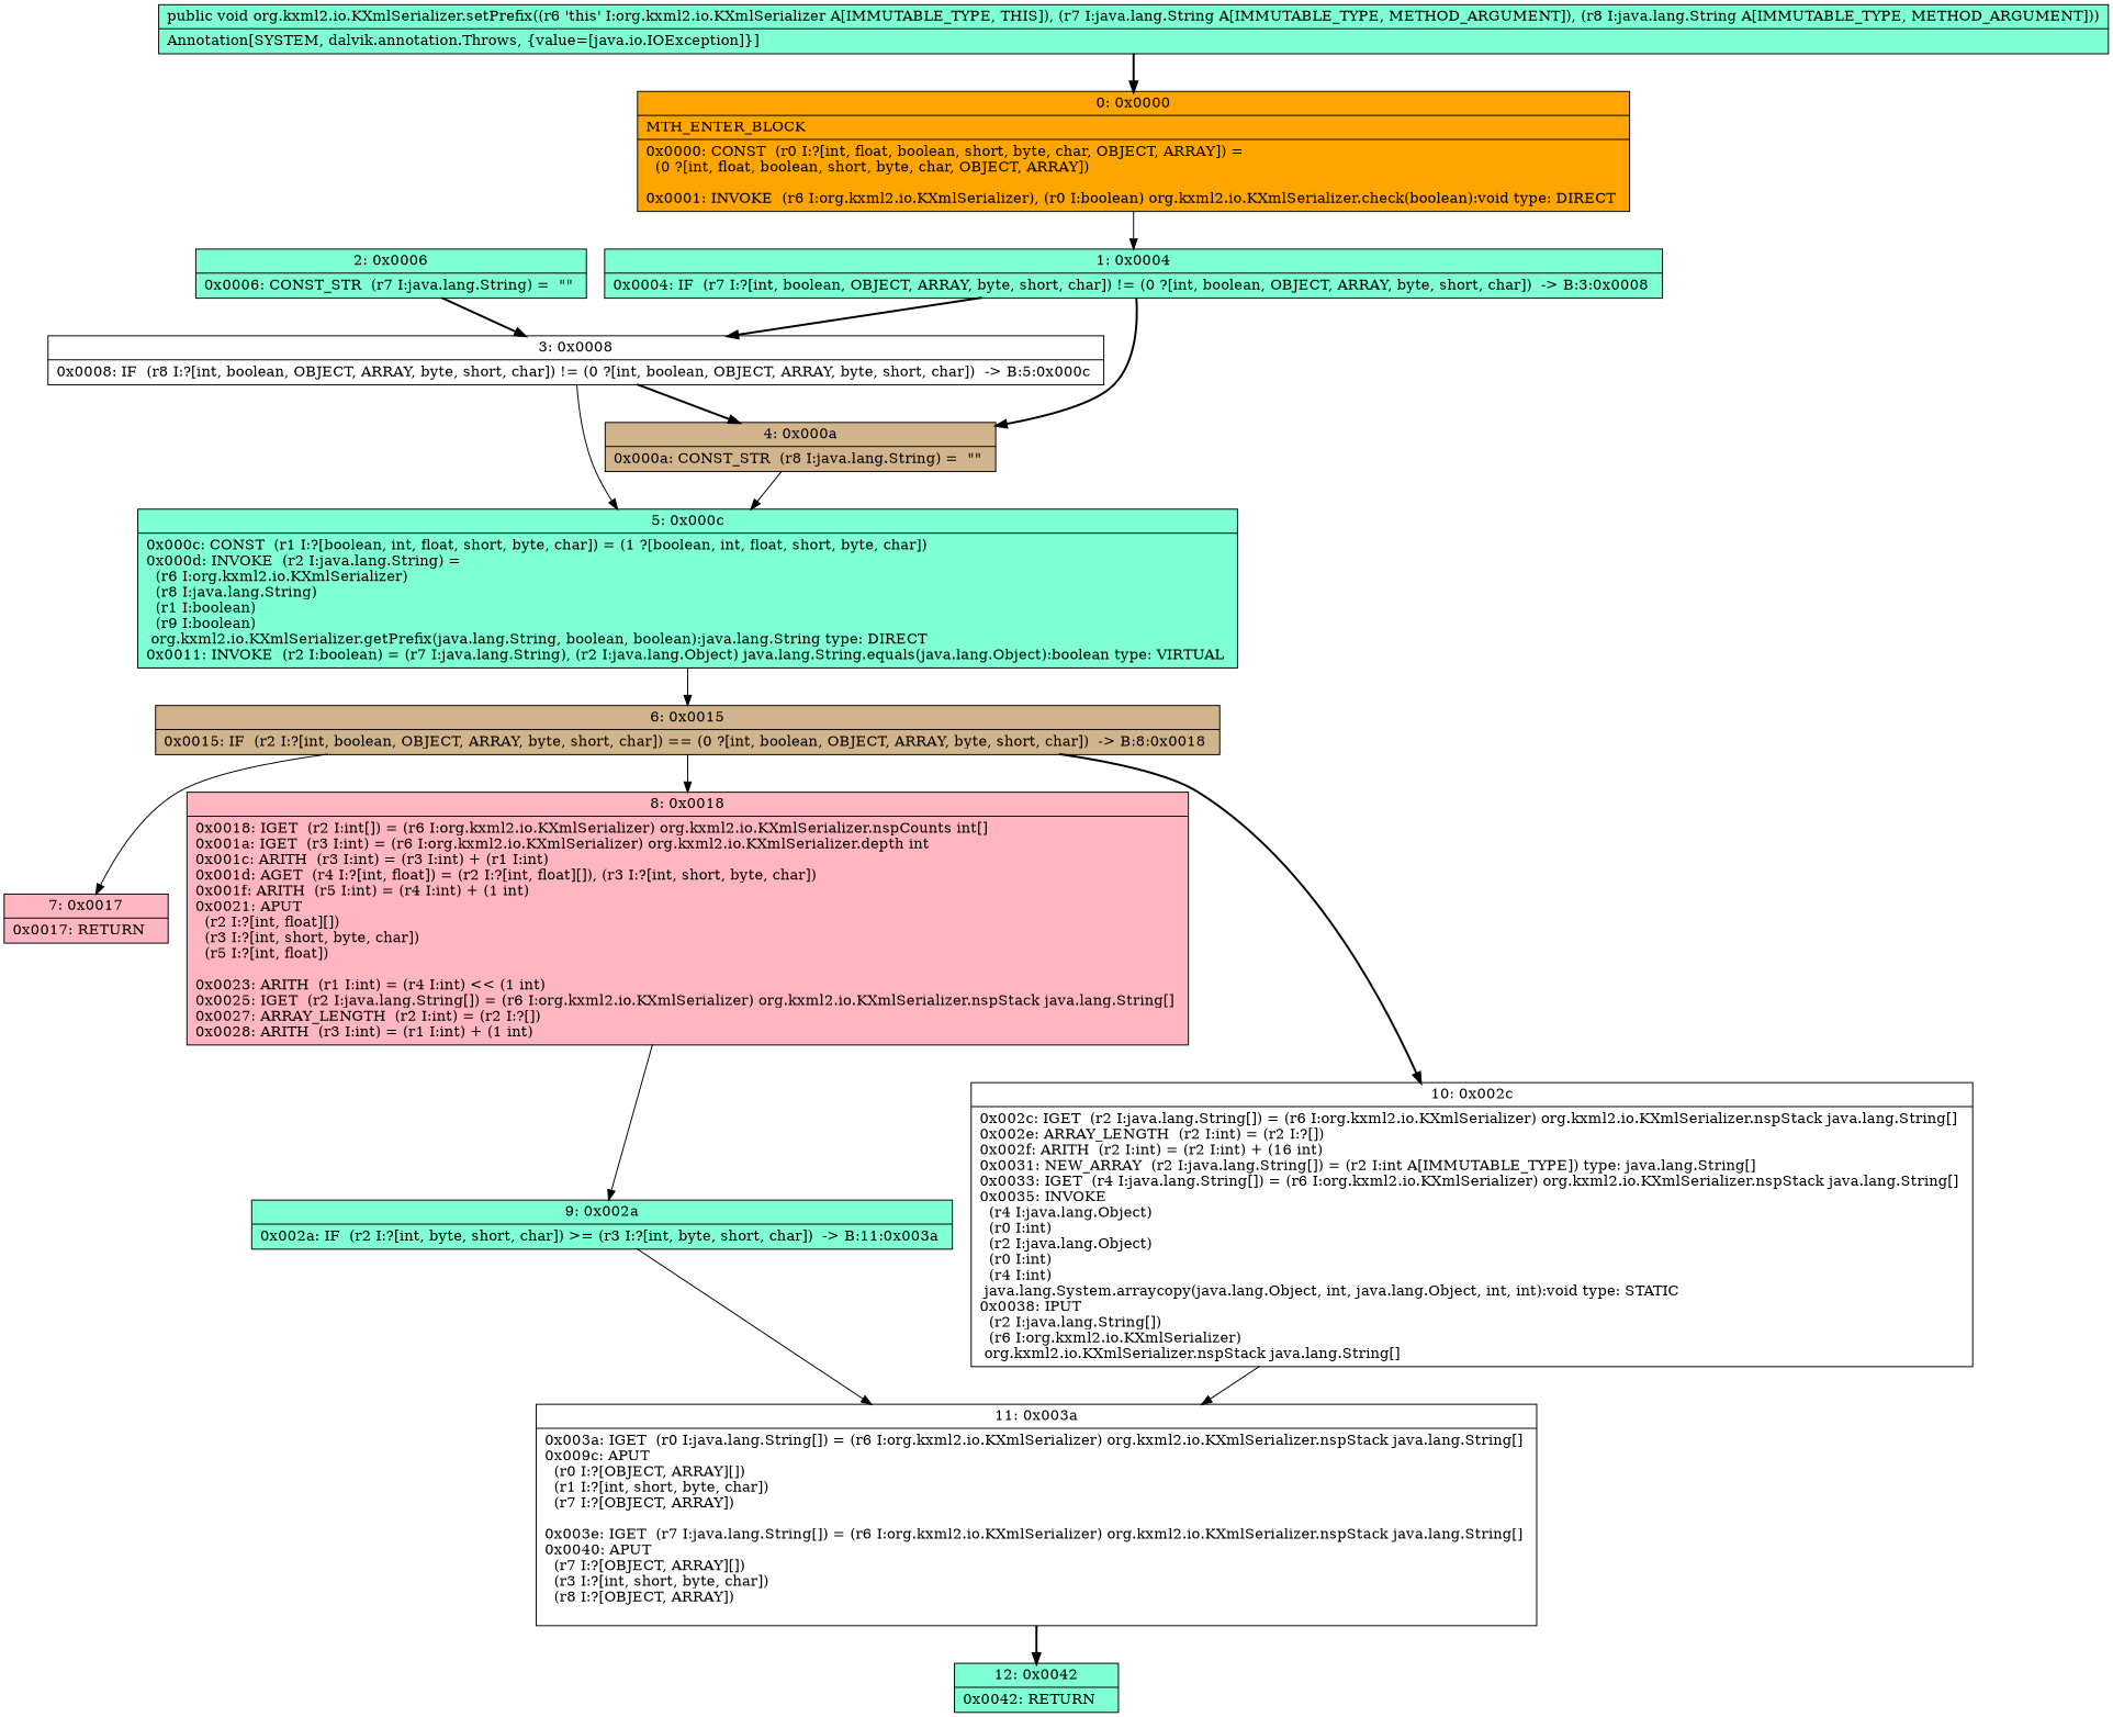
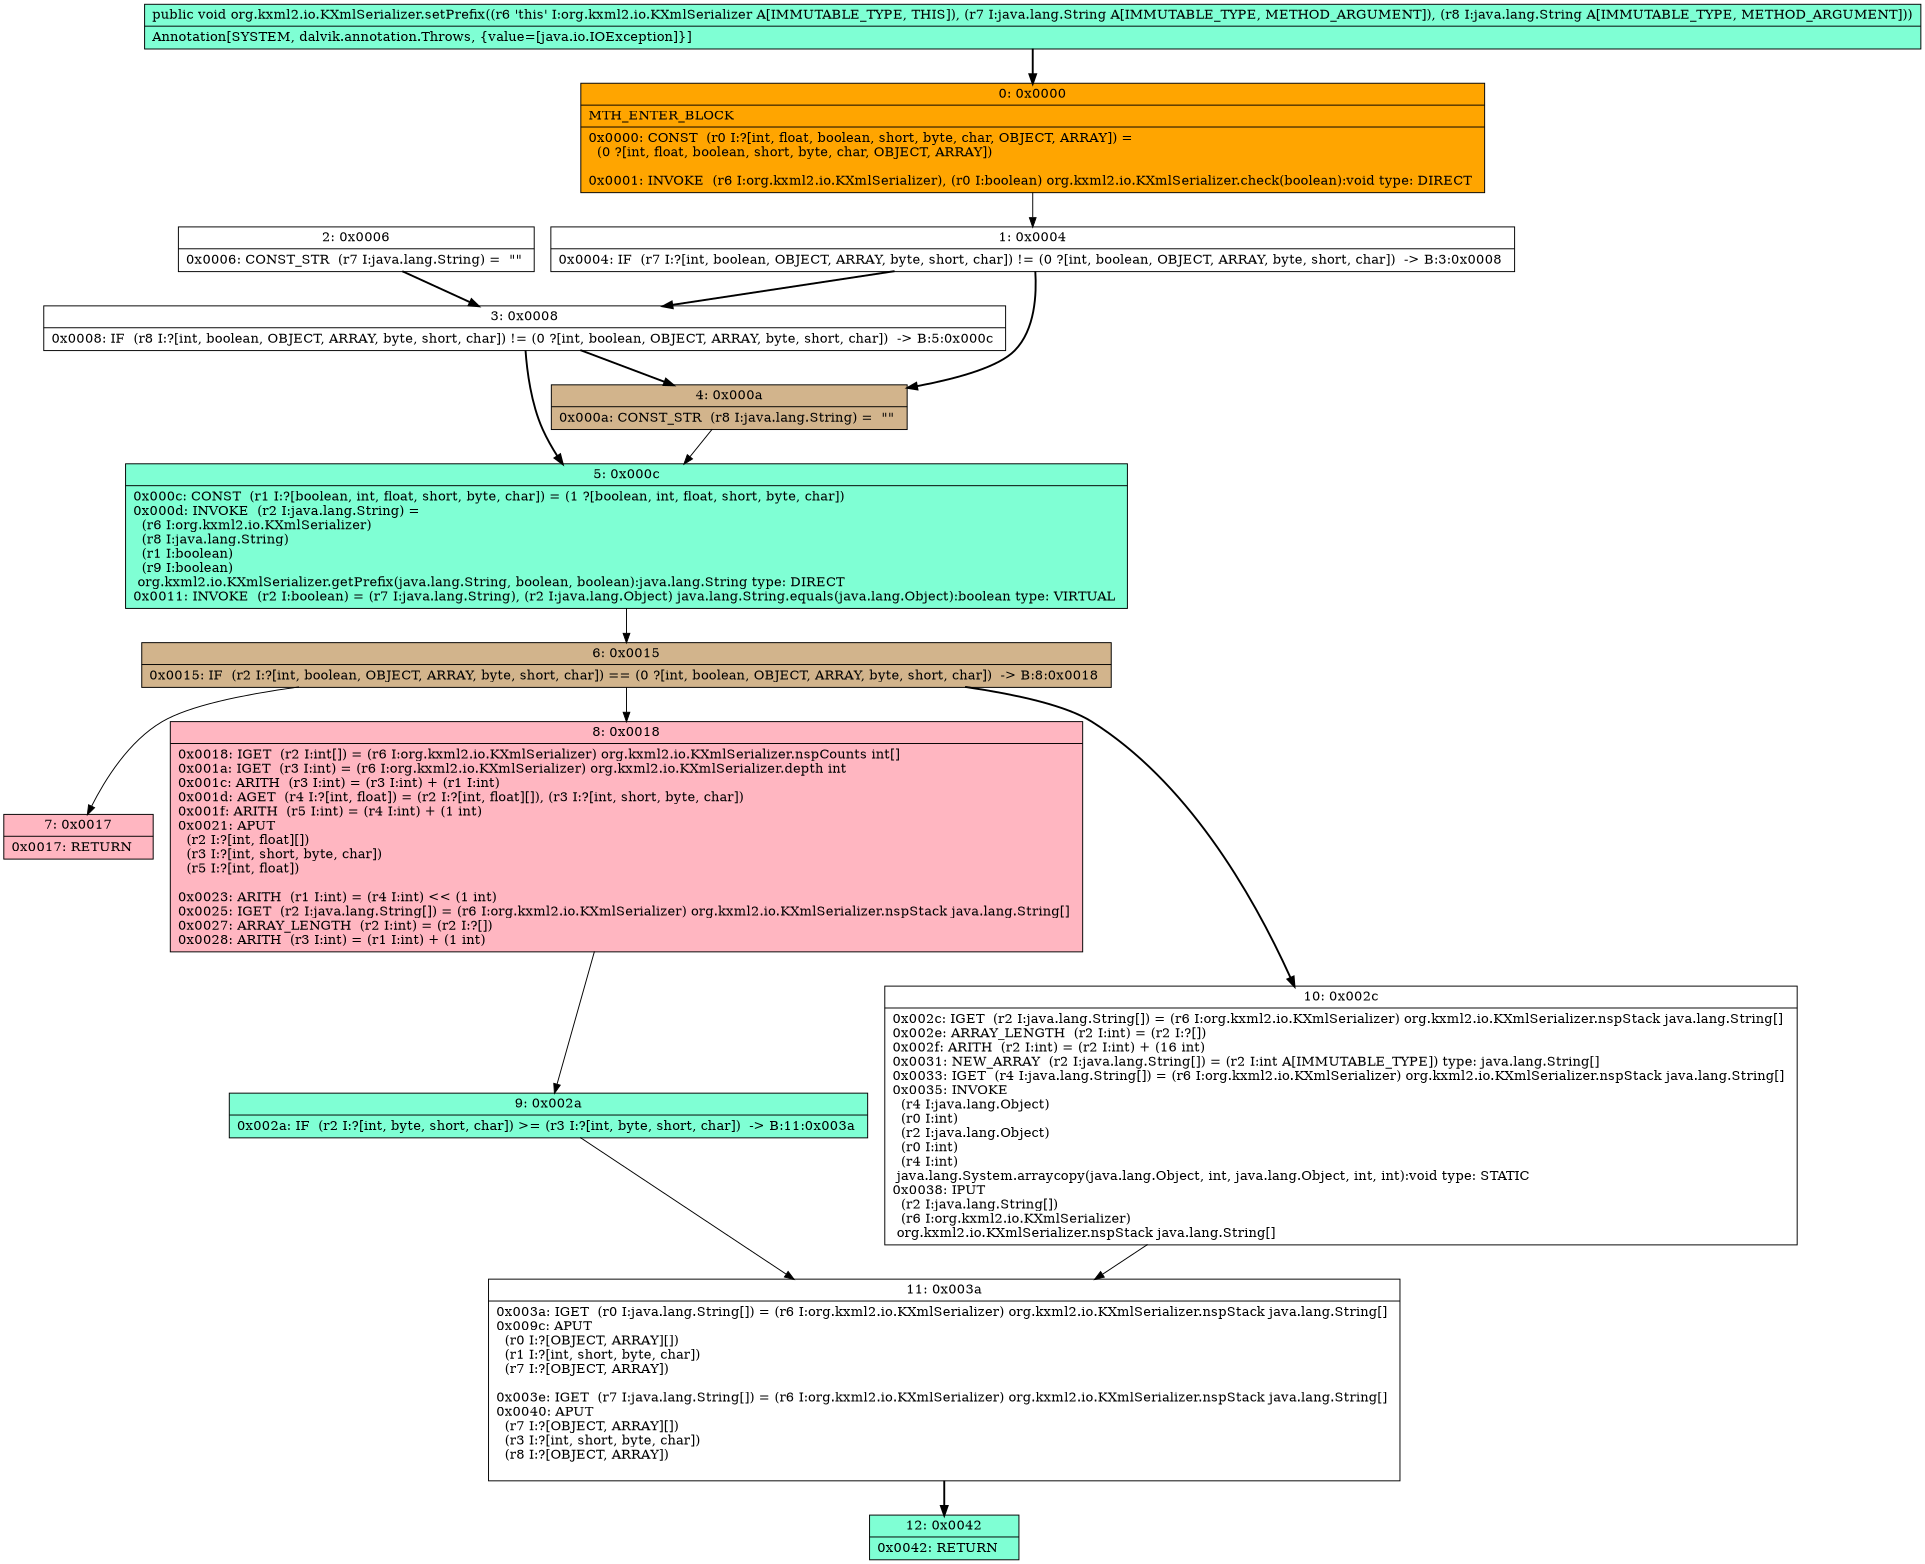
  digraph {
    node [fillcolor=aquamarine shape=record style=filled]
    edge [style=solid]
    n1 [fillcolor=orange label="{0\:\ 0x0000|MTH_ENTER_BLOCK\l|0x0000: CONST  (r0 I:?[int, float, boolean, short, byte, char, OBJECT, ARRAY]) = \l  (0 ?[int, float, boolean, short, byte, char, OBJECT, ARRAY])\l \l0x0001: INVOKE  (r6 I:org.kxml2.io.KXmlSerializer), (r0 I:boolean) org.kxml2.io.KXmlSerializer.check(boolean):void type: DIRECT \l}"]
-   n2 [label="{1\:\ 0x0004|0x0004: IF  (r7 I:?[int, boolean, OBJECT, ARRAY, byte, short, char]) != (0 ?[int, boolean, OBJECT, ARRAY, byte, short, char])  \-\> B:3:0x0008 \l}"]
+   n2 [fillcolor=white label="{1\:\ 0x0004|0x0004: IF  (r7 I:?[int, boolean, OBJECT, ARRAY, byte, short, char]) != (0 ?[int, boolean, OBJECT, ARRAY, byte, short, char])  \-\> B:3:0x0008 \l}"]
    n3 [fillcolor=white label="{3\:\ 0x0008|0x0008: IF  (r8 I:?[int, boolean, OBJECT, ARRAY, byte, short, char]) != (0 ?[int, boolean, OBJECT, ARRAY, byte, short, char])  \-\> B:5:0x000c \l}"]
    n4 [fillcolor=tan label="{4\:\ 0x000a|0x000a: CONST_STR  (r8 I:java.lang.String) =  \"\" \l}"]
-   n5 [label="{2\:\ 0x0006|0x0006: CONST_STR  (r7 I:java.lang.String) =  \"\" \l}"]
+   n5 [fillcolor=white label="{2\:\ 0x0006|0x0006: CONST_STR  (r7 I:java.lang.String) =  \"\" \l}"]
    n6 [label="{5\:\ 0x000c|0x000c: CONST  (r1 I:?[boolean, int, float, short, byte, char]) = (1 ?[boolean, int, float, short, byte, char]) \l0x000d: INVOKE  (r2 I:java.lang.String) = \l  (r6 I:org.kxml2.io.KXmlSerializer)\l  (r8 I:java.lang.String)\l  (r1 I:boolean)\l  (r9 I:boolean)\l org.kxml2.io.KXmlSerializer.getPrefix(java.lang.String, boolean, boolean):java.lang.String type: DIRECT \l0x0011: INVOKE  (r2 I:boolean) = (r7 I:java.lang.String), (r2 I:java.lang.Object) java.lang.String.equals(java.lang.Object):boolean type: VIRTUAL \l}"]
    n7 [fillcolor=tan label="{6\:\ 0x0015|0x0015: IF  (r2 I:?[int, boolean, OBJECT, ARRAY, byte, short, char]) == (0 ?[int, boolean, OBJECT, ARRAY, byte, short, char])  \-\> B:8:0x0018 \l}"]
    n8 [fillcolor=lightpink label="{7\:\ 0x0017|0x0017: RETURN   \l}"]
    n9 [fillcolor=lightpink label="{8\:\ 0x0018|0x0018: IGET  (r2 I:int[]) = (r6 I:org.kxml2.io.KXmlSerializer) org.kxml2.io.KXmlSerializer.nspCounts int[] \l0x001a: IGET  (r3 I:int) = (r6 I:org.kxml2.io.KXmlSerializer) org.kxml2.io.KXmlSerializer.depth int \l0x001c: ARITH  (r3 I:int) = (r3 I:int) + (r1 I:int) \l0x001d: AGET  (r4 I:?[int, float]) = (r2 I:?[int, float][]), (r3 I:?[int, short, byte, char]) \l0x001f: ARITH  (r5 I:int) = (r4 I:int) + (1 int) \l0x0021: APUT  \l  (r2 I:?[int, float][])\l  (r3 I:?[int, short, byte, char])\l  (r5 I:?[int, float])\l \l0x0023: ARITH  (r1 I:int) = (r4 I:int) \<\< (1 int) \l0x0025: IGET  (r2 I:java.lang.String[]) = (r6 I:org.kxml2.io.KXmlSerializer) org.kxml2.io.KXmlSerializer.nspStack java.lang.String[] \l0x0027: ARRAY_LENGTH  (r2 I:int) = (r2 I:?[]) \l0x0028: ARITH  (r3 I:int) = (r1 I:int) + (1 int) \l}"]
    n10 [fillcolor=white label="{10\:\ 0x002c|0x002c: IGET  (r2 I:java.lang.String[]) = (r6 I:org.kxml2.io.KXmlSerializer) org.kxml2.io.KXmlSerializer.nspStack java.lang.String[] \l0x002e: ARRAY_LENGTH  (r2 I:int) = (r2 I:?[]) \l0x002f: ARITH  (r2 I:int) = (r2 I:int) + (16 int) \l0x0031: NEW_ARRAY  (r2 I:java.lang.String[]) = (r2 I:int A[IMMUTABLE_TYPE]) type: java.lang.String[] \l0x0033: IGET  (r4 I:java.lang.String[]) = (r6 I:org.kxml2.io.KXmlSerializer) org.kxml2.io.KXmlSerializer.nspStack java.lang.String[] \l0x0035: INVOKE  \l  (r4 I:java.lang.Object)\l  (r0 I:int)\l  (r2 I:java.lang.Object)\l  (r0 I:int)\l  (r4 I:int)\l java.lang.System.arraycopy(java.lang.Object, int, java.lang.Object, int, int):void type: STATIC \l0x0038: IPUT  \l  (r2 I:java.lang.String[])\l  (r6 I:org.kxml2.io.KXmlSerializer)\l org.kxml2.io.KXmlSerializer.nspStack java.lang.String[] \l}"]
    n11 [label="{9\:\ 0x002a|0x002a: IF  (r2 I:?[int, byte, short, char]) \>= (r3 I:?[int, byte, short, char])  \-\> B:11:0x003a \l}"]
    n12 [fillcolor=white label="{11\:\ 0x003a|0x003a: IGET  (r0 I:java.lang.String[]) = (r6 I:org.kxml2.io.KXmlSerializer) org.kxml2.io.KXmlSerializer.nspStack java.lang.String[] \l0x009c: APUT  \l  (r0 I:?[OBJECT, ARRAY][])\l  (r1 I:?[int, short, byte, char])\l  (r7 I:?[OBJECT, ARRAY])\l \l0x003e: IGET  (r7 I:java.lang.String[]) = (r6 I:org.kxml2.io.KXmlSerializer) org.kxml2.io.KXmlSerializer.nspStack java.lang.String[] \l0x0040: APUT  \l  (r7 I:?[OBJECT, ARRAY][])\l  (r3 I:?[int, short, byte, char])\l  (r8 I:?[OBJECT, ARRAY])\l \l}"]
    n13 [label="{12\:\ 0x0042|0x0042: RETURN   \l}"]
    n14 [label="{public void org.kxml2.io.KXmlSerializer.setPrefix((r6 'this' I:org.kxml2.io.KXmlSerializer A[IMMUTABLE_TYPE, THIS]), (r7 I:java.lang.String A[IMMUTABLE_TYPE, METHOD_ARGUMENT]), (r8 I:java.lang.String A[IMMUTABLE_TYPE, METHOD_ARGUMENT]))  | Annotation[SYSTEM, dalvik.annotation.Throws, \{value=[java.io.IOException]\}]\l}"]
    n1 -> n2
    n2 -> n3 [style=bold]
    n2 -> n4 [style=bold]
    n3 -> n4 [style=bold]
-   n3 -> n6
+   n3 -> n6 [style=bold]
    n4 -> n6
    n5 -> n3 [style=bold]
    n6 -> n7
    n7 -> n8
    n7 -> n9
    n7 -> n10 [style=bold]
    n9 -> n11
    n10 -> n12
    n11 -> n12
    n12 -> n13 [style=bold]
    n14 -> n1 [style=bold]
  }
